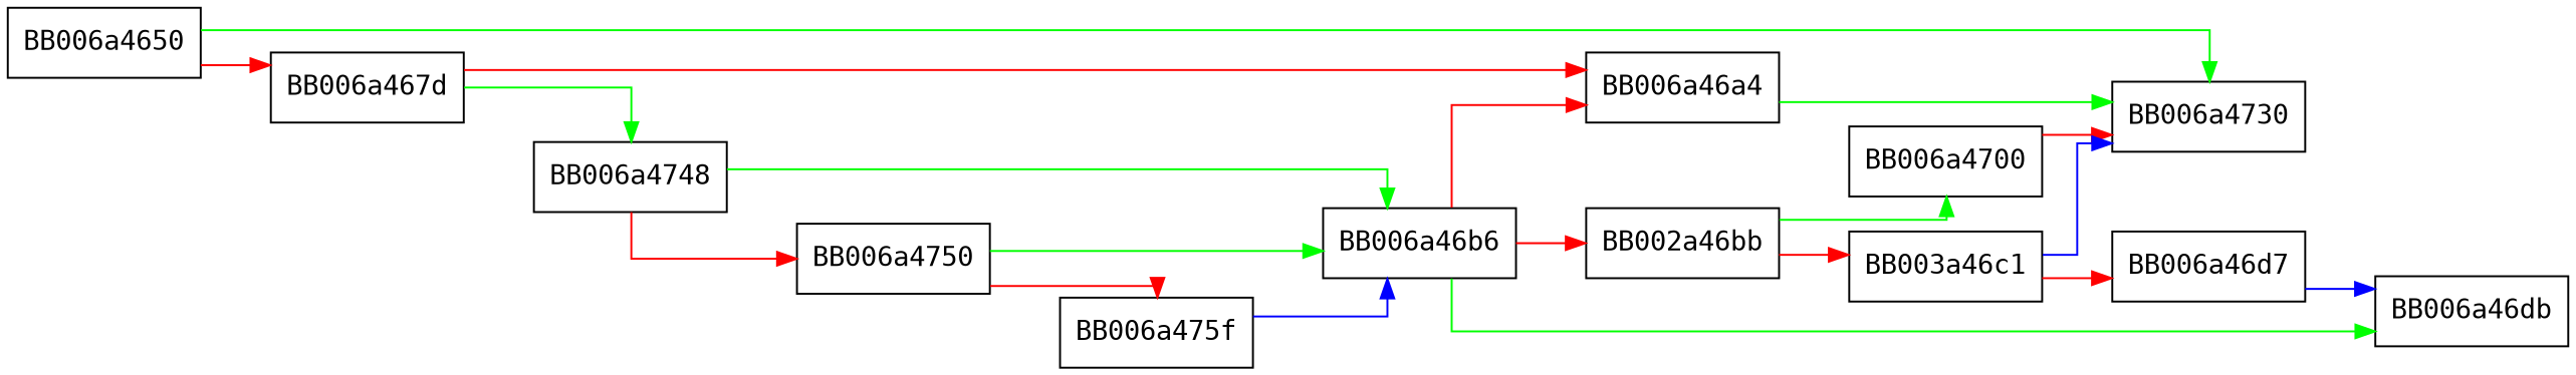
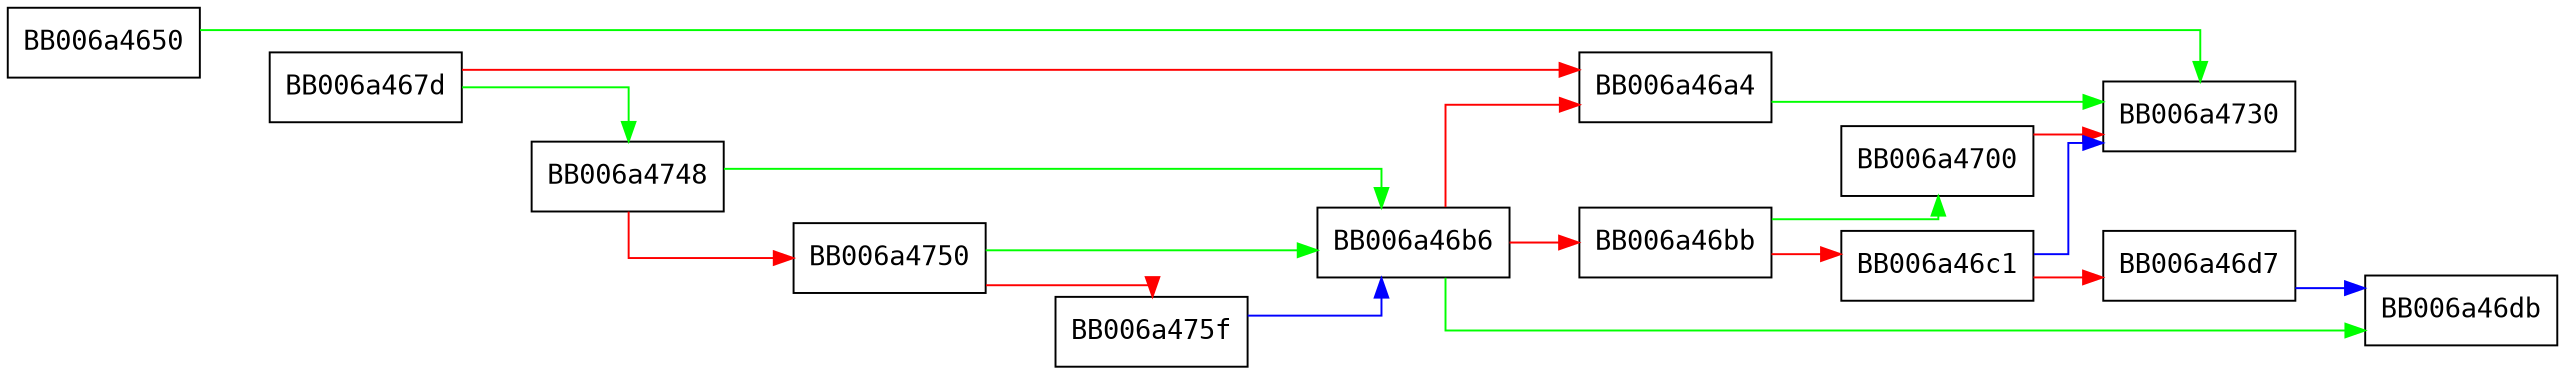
  digraph {
    fontname="DejaVu Sans Mono"
    rankdir=LR
    splines=ortho
    node [fontname="DejaVu Sans Mono" shape=box]
    edge [color=red fontname="DejaVu Sans Mono"]
    BB006a4650
    BB006a4730
    BB006a467d
    BB006a4748
    BB006a46a4
    BB006a46b6
    BB006a4750
    BB006a46db
-   BB006a46bb [label=BB002a46bb]
+   BB006a46bb
    BB006a475f
    BB006a4700
-   BB006a46c1 [label=BB003a46c1]
+   BB006a46c1
    BB006a46d7
    BB006a4650 -> BB006a4730 [color=green]
-   BB006a4650 -> BB006a467d
    BB006a467d -> BB006a4748 [color=green]
    BB006a467d -> BB006a46a4
    BB006a4748 -> BB006a46b6 [color=green]
    BB006a4748 -> BB006a4750
    BB006a46a4 -> BB006a4730 [color=green]
    BB006a46b6 -> BB006a46a4
    BB006a46b6 -> BB006a46db [color=green]
    BB006a46b6 -> BB006a46bb
    BB006a4750 -> BB006a46b6 [color=green]
    BB006a4750 -> BB006a475f
    BB006a46bb -> BB006a4700 [color=green]
    BB006a46bb -> BB006a46c1
    BB006a475f -> BB006a46b6 [color=blue]
    BB006a4700 -> BB006a4730
    BB006a46c1 -> BB006a4730 [color=blue]
    BB006a46c1 -> BB006a46d7
    BB006a46d7 -> BB006a46db [color=blue]
  }
